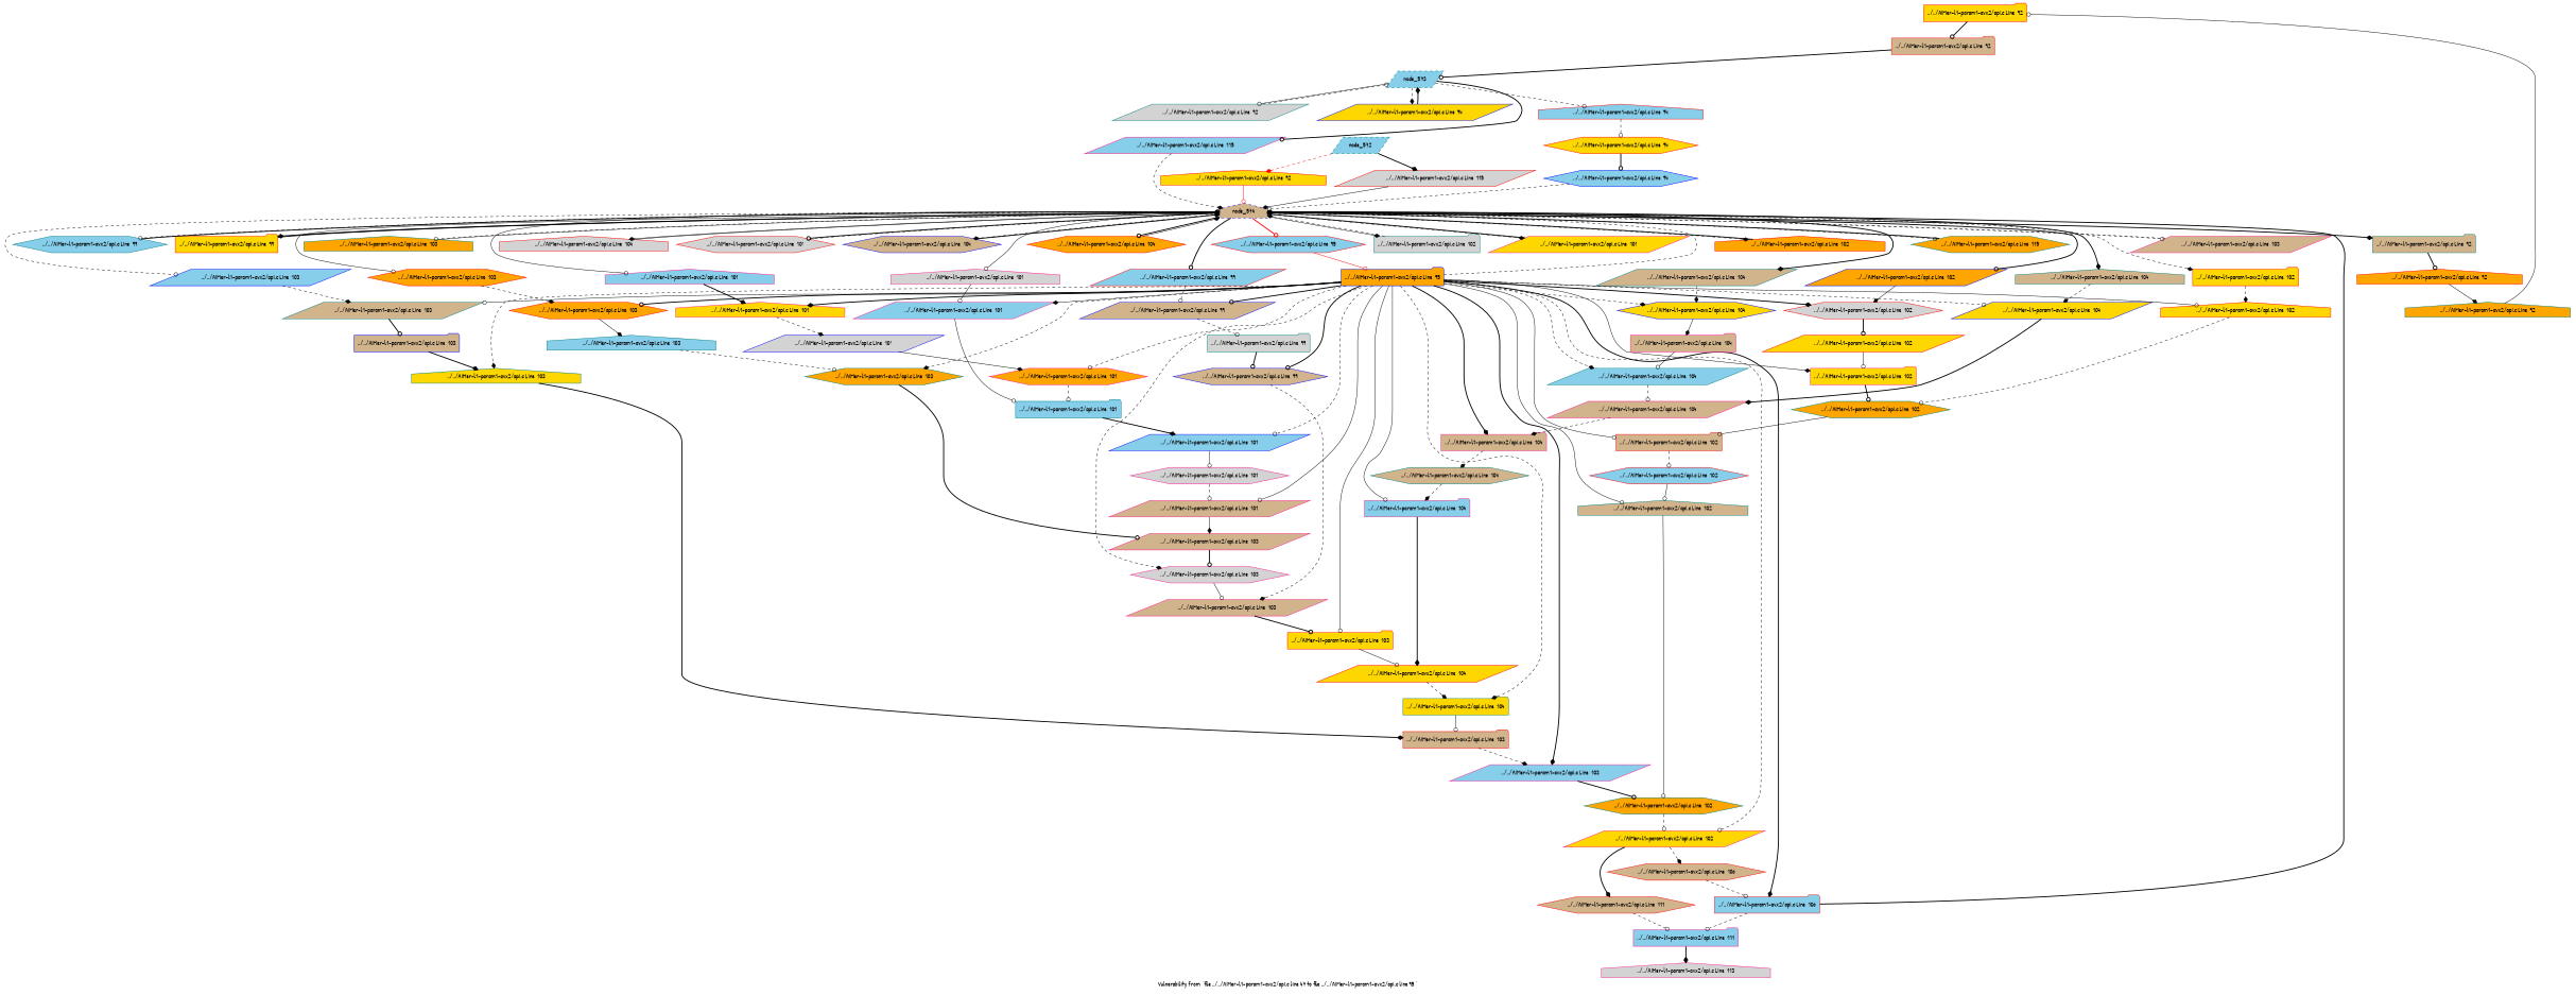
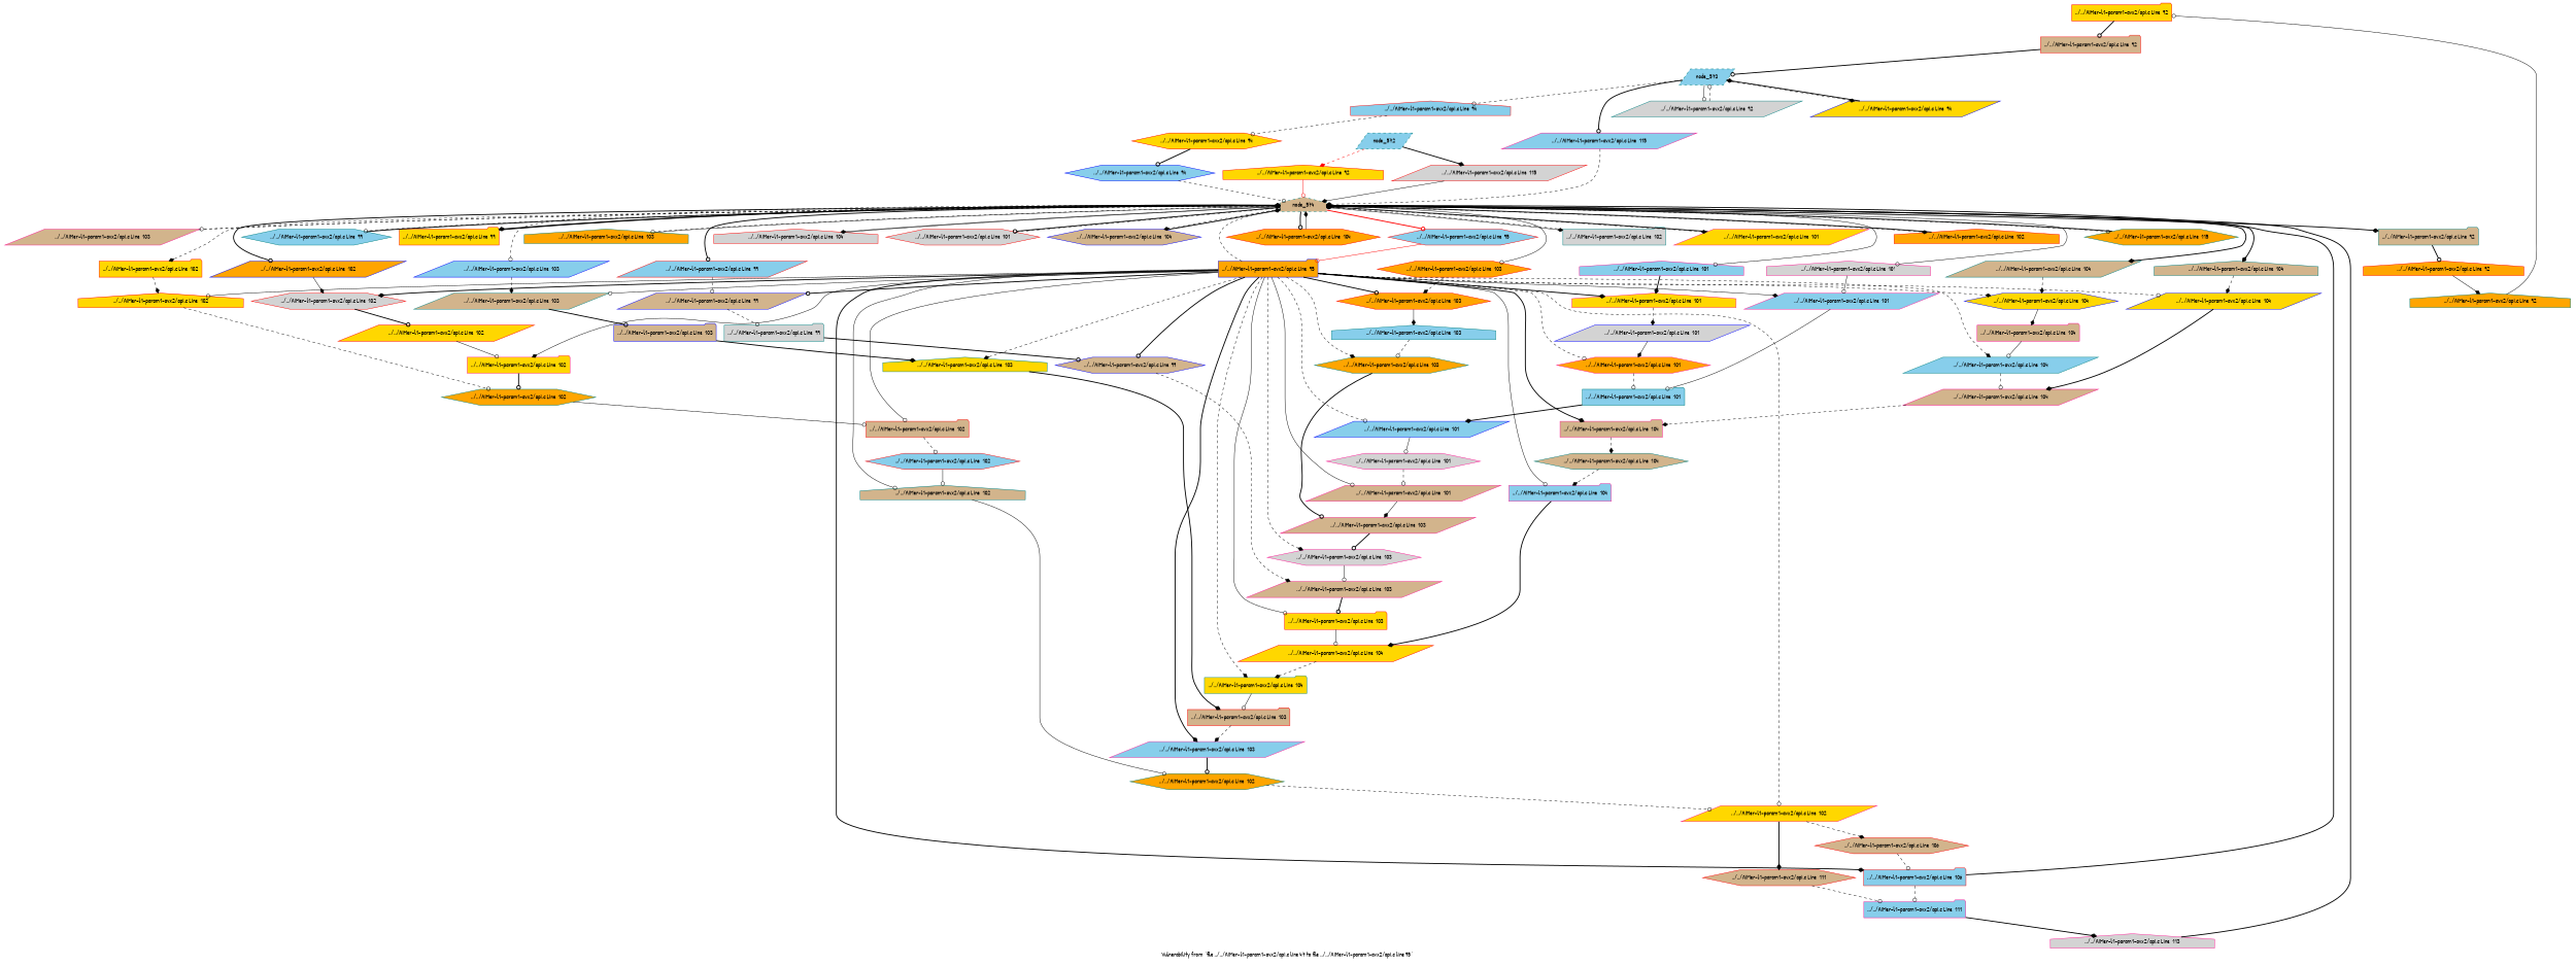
  digraph {
    fontname="Patrick Hand"
    label="Vulnerability from  'file ../../AIMer-l1-param1-avx2/api.c line 47 to file ../../AIMer-l1-param1-avx2/api.c line 95 ' "
    node [color=red fillcolor=tan fontname="Patrick Hand" shape=parallelogram style="solid,filled"]
    edge [arrowhead=odot fontname="Patrick Hand" style=dashed]
    n1 [fillcolor=gold label="../../AIMer-l1-param1-avx2/api.c Line  92" shape=folder]
    n2 [label="../../AIMer-l1-param1-avx2/api.c Line  92" shape=folder]
    node_573 [color=teal fillcolor=skyblue style="dashed,filled"]
    n4 [color=teal fillcolor=lightgrey label="../../AIMer-l1-param1-avx2/api.c Line  92"]
    n5 [color=blue fillcolor=gold label="../../AIMer-l1-param1-avx2/api.c Line  94"]
    n6 [fillcolor=skyblue label="../../AIMer-l1-param1-avx2/api.c Line  94" shape=house]
    n7 [color=deeppink fillcolor=skyblue label="../../AIMer-l1-param1-avx2/api.c Line  115"]
    n8 [color=teal label="../../AIMer-l1-param1-avx2/api.c Line  92" shape=folder]
    n9 [fillcolor=orange label="../../AIMer-l1-param1-avx2/api.c Line  92" shape=house]
    n10 [color=teal fillcolor=orange label="../../AIMer-l1-param1-avx2/api.c Line  92" shape=house]
    n11 [color=deeppink fillcolor=skyblue label="../../AIMer-l1-param1-avx2/api.c Line  101" shape=house]
    n12 [color=deeppink fillcolor=gold label="../../AIMer-l1-param1-avx2/api.c Line  101" shape=house]
    n13 [color=blue fillcolor=lightgrey label="../../AIMer-l1-param1-avx2/api.c Line  101"]
    n14 [color=deeppink fillcolor=orange label="../../AIMer-l1-param1-avx2/api.c Line  101" shape=hexagon]
    n15 [color=blue label="../../AIMer-l1-param1-avx2/api.c Line  99" shape=hexagon]
    n16 [color=deeppink label="../../AIMer-l1-param1-avx2/api.c Line  103"]
    n17 [fillcolor=gold label="../../AIMer-l1-param1-avx2/api.c Line  103" shape=folder]
    n18 [fillcolor=gold label="../../AIMer-l1-param1-avx2/api.c Line  104"]
    n19 [fillcolor=gold label="../../AIMer-l1-param1-avx2/api.c Line  92" shape=house]
-   node_574 [color=blue shape=house style="dashed,filled"]
+   node_574 [color=teal shape=house style="dashed,filled"]
    n21 [color=deeppink label="../../AIMer-l1-param1-avx2/api.c Line  103"]
    n22 [color=blue fillcolor=skyblue label="../../AIMer-l1-param1-avx2/api.c Line  103"]
    n23 [fillcolor=skyblue label="../../AIMer-l1-param1-avx2/api.c Line  95" shape=hexagon]
    n24 [color=teal fillcolor=skyblue label="../../AIMer-l1-param1-avx2/api.c Line  99" shape=hexagon]
    n25 [fillcolor=gold label="../../AIMer-l1-param1-avx2/api.c Line  99" shape=folder]
    n26 [fillcolor=skyblue label="../../AIMer-l1-param1-avx2/api.c Line  99"]
    n27 [color=teal fillcolor=orange label="../../AIMer-l1-param1-avx2/api.c Line  103" shape=house]
    n28 [fillcolor=orange label="../../AIMer-l1-param1-avx2/api.c Line  103" shape=hexagon]
    n29 [fillcolor=lightgrey label="../../AIMer-l1-param1-avx2/api.c Line  104" shape=house]
    n30 [fillcolor=lightgrey label="../../AIMer-l1-param1-avx2/api.c Line  101" shape=hexagon]
    n31 [color=blue label="../../AIMer-l1-param1-avx2/api.c Line  104" shape=hexagon]
    n32 [color=teal label="../../AIMer-l1-param1-avx2/api.c Line  104"]
    n33 [fillcolor=orange label="../../AIMer-l1-param1-avx2/api.c Line  104" shape=hexagon]
    n34 [color=teal label="../../AIMer-l1-param1-avx2/api.c Line  104" shape=house]
    n35 [color=deeppink fillcolor=lightgrey label="../../AIMer-l1-param1-avx2/api.c Line  101" shape=house]
    n36 [color=teal fillcolor=lightgrey label="../../AIMer-l1-param1-avx2/api.c Line  102" shape=folder]
    n37 [color=deeppink fillcolor=gold label="../../AIMer-l1-param1-avx2/api.c Line  101"]
    n38 [fillcolor=gold label="../../AIMer-l1-param1-avx2/api.c Line  102" shape=folder]
    n39 [fillcolor=orange label="../../AIMer-l1-param1-avx2/api.c Line  102" shape=house]
    n40 [color=blue fillcolor=orange label="../../AIMer-l1-param1-avx2/api.c Line  102"]
    n41 [color=teal fillcolor=orange label="../../AIMer-l1-param1-avx2/api.c Line  115" shape=hexagon]
    n42 [color=teal label="../../AIMer-l1-param1-avx2/api.c Line  103"]
    n43 [color=blue fillcolor=orange label="../../AIMer-l1-param1-avx2/api.c Line  95" shape=folder]
    n44 [color=blue label="../../AIMer-l1-param1-avx2/api.c Line  99"]
    n45 [fillcolor=orange label="../../AIMer-l1-param1-avx2/api.c Line  103" shape=hexagon]
    n46 [color=blue fillcolor=gold label="../../AIMer-l1-param1-avx2/api.c Line  104" shape=hexagon]
    n47 [color=blue fillcolor=gold label="../../AIMer-l1-param1-avx2/api.c Line  104"]
    n48 [color=deeppink fillcolor=skyblue label="../../AIMer-l1-param1-avx2/api.c Line  101"]
    n49 [fillcolor=gold label="../../AIMer-l1-param1-avx2/api.c Line  102" shape=house]
    n50 [fillcolor=lightgrey label="../../AIMer-l1-param1-avx2/api.c Line  102" shape=hexagon]
    n51 [color=teal fillcolor=skyblue label="../../AIMer-l1-param1-avx2/api.c Line  101" shape=folder]
    n52 [color=blue fillcolor=skyblue label="../../AIMer-l1-param1-avx2/api.c Line  101"]
    n53 [color=blue label="../../AIMer-l1-param1-avx2/api.c Line  103" shape=folder]
    n54 [label="../../AIMer-l1-param1-avx2/api.c Line  102" shape=folder]
    n55 [color=teal label="../../AIMer-l1-param1-avx2/api.c Line  102" shape=house]
    n56 [color=deeppink fillcolor=gold label="../../AIMer-l1-param1-avx2/api.c Line  102"]
    n57 [color=teal fillcolor=gold label="../../AIMer-l1-param1-avx2/api.c Line  103" shape=house]
    n58 [color=deeppink fillcolor=skyblue label="../../AIMer-l1-param1-avx2/api.c Line  103"]
    n59 [color=teal fillcolor=orange label="../../AIMer-l1-param1-avx2/api.c Line  103" shape=hexagon]
    n60 [color=deeppink fillcolor=lightgrey label="../../AIMer-l1-param1-avx2/api.c Line  103" shape=hexagon]
    n61 [color=teal fillcolor=skyblue label="../../AIMer-l1-param1-avx2/api.c Line  104"]
    n62 [color=deeppink label="../../AIMer-l1-param1-avx2/api.c Line  104" shape=folder]
    n63 [color=deeppink fillcolor=skyblue label="../../AIMer-l1-param1-avx2/api.c Line  104" shape=folder]
    n64 [color=deeppink label="../../AIMer-l1-param1-avx2/api.c Line  101"]
    n65 [color=deeppink fillcolor=gold label="../../AIMer-l1-param1-avx2/api.c Line  102" shape=folder]
    n66 [color=teal fillcolor=gold label="../../AIMer-l1-param1-avx2/api.c Line  104" shape=folder]
    n67 [fillcolor=skyblue label="../../AIMer-l1-param1-avx2/api.c Line  106" shape=folder]
    n68 [color=teal fillcolor=lightgrey label="../../AIMer-l1-param1-avx2/api.c Line  99" shape=folder]
    n69 [color=teal fillcolor=skyblue label="../../AIMer-l1-param1-avx2/api.c Line  103" shape=house]
    n70 [color=deeppink label="../../AIMer-l1-param1-avx2/api.c Line  104" shape=folder]
    n71 [color=deeppink label="../../AIMer-l1-param1-avx2/api.c Line  104"]
    n72 [color=teal fillcolor=orange label="../../AIMer-l1-param1-avx2/api.c Line  102" shape=hexagon]
    n73 [fillcolor=gold label="../../AIMer-l1-param1-avx2/api.c Line  102"]
    n74 [fillcolor=gold label="../../AIMer-l1-param1-avx2/api.c Line  94" shape=hexagon]
    n75 [color=blue fillcolor=skyblue label="../../AIMer-l1-param1-avx2/api.c Line  94" shape=hexagon]
    node_572 [color=teal fillcolor=skyblue style="dashed,filled"]
    n77 [fillcolor=lightgrey label="../../AIMer-l1-param1-avx2/api.c Line  115"]
    n78 [fillcolor=skyblue label="../../AIMer-l1-param1-avx2/api.c Line  102" shape=hexagon]
    n79 [color=teal fillcolor=orange label="../../AIMer-l1-param1-avx2/api.c Line  102" shape=hexagon]
    n80 [label="../../AIMer-l1-param1-avx2/api.c Line  106" shape=hexagon]
    n81 [label="../../AIMer-l1-param1-avx2/api.c Line  111" shape=hexagon]
    n82 [label="../../AIMer-l1-param1-avx2/api.c Line  103" shape=folder]
    n83 [color=deeppink label="../../AIMer-l1-param1-avx2/api.c Line  103"]
    n84 [color=teal label="../../AIMer-l1-param1-avx2/api.c Line  104" shape=hexagon]
    n85 [color=deeppink fillcolor=lightgrey label="../../AIMer-l1-param1-avx2/api.c Line  101" shape=hexagon]
    n86 [color=deeppink fillcolor=skyblue label="../../AIMer-l1-param1-avx2/api.c Line  111" shape=folder]
    n87 [color=deeppink fillcolor=lightgrey label="../../AIMer-l1-param1-avx2/api.c Line  113" shape=house]
    n1 -> n2 [style=bold]
    n2 -> node_573 [style=bold]
    node_573 -> n4 [style=solid]
    node_573 -> n5 [arrowhead=diamond]
    node_573 -> n6
    node_573 -> n7 [style=bold]
    n4 -> node_573
    n5 -> node_573 [arrowhead=diamond style=bold]
    n6 -> n74
    n7 -> node_574 [arrowhead=diamond]
    n8 -> n9 [style=bold]
    n9 -> n10 [arrowhead=diamond style=solid]
    n10 -> n1 [style=solid]
    n11 -> n12 [arrowhead=diamond style=bold]
    n12 -> n13 [arrowhead=diamond]
    n13 -> n14 [arrowhead=diamond style=solid]
    n14 -> n51
    n15 -> n16 [arrowhead=diamond]
    n16 -> n17 [style=bold]
    n17 -> n18 [style=solid]
    n18 -> n66 [arrowhead=diamond]
    n19 -> node_574 [color=red style=solid]
    node_574 -> n8 [arrowhead=diamond style=bold]
    node_574 -> n11 [style=solid]
    node_574 -> n21
    node_574 -> n22
    node_574 -> n23 [color=red style=bold]
    node_574 -> n24
    node_574 -> n25 [arrowhead=diamond style=bold]
    node_574 -> n26 [style=bold]
    node_574 -> n27
    node_574 -> n28 [style=solid]
    node_574 -> n29 [arrowhead=diamond style=solid]
    node_574 -> n30 [style=bold]
    node_574 -> n31 [arrowhead=diamond]
    node_574 -> n32 [arrowhead=diamond style=bold]
    node_574 -> n33 [style=bold]
    node_574 -> n34 [arrowhead=diamond style=bold]
    node_574 -> n35 [style=solid]
    node_574 -> n36 [arrowhead=diamond style=solid]
    node_574 -> n37 [arrowhead=diamond]
    node_574 -> n38 [arrowhead=diamond]
    node_574 -> n39 [arrowhead=diamond]
    node_574 -> n40 [style=bold]
    node_574 -> n41
    n21 -> node_574
    n22 -> n42 [arrowhead=diamond]
    n23 -> n43 [color=red style=solid]
    n24 -> node_574 [style=bold]
    n25 -> node_574 [arrowhead=diamond style=bold]
    n26 -> n44
    n27 -> node_574 [style=solid]
    n28 -> n45 [arrowhead=diamond]
    n29 -> node_574 [arrowhead=diamond style=solid]
    n30 -> node_574
    n31 -> node_574 [arrowhead=diamond style=bold]
    n32 -> n46 [arrowhead=diamond]
    n33 -> node_574 [arrowhead=diamond style=solid]
    n34 -> n47 [arrowhead=diamond]
    n35 -> n48 [style=solid]
    n36 -> node_574 [arrowhead=diamond]
    n37 -> node_574 [style=bold]
    n38 -> n49 [arrowhead=diamond]
    n39 -> node_574 [arrowhead=diamond style=bold]
    n40 -> n50 [arrowhead=diamond style=solid]
    n41 -> node_574 [style=bold]
    n42 -> n53 [style=bold]
    n43 -> n12 [arrowhead=diamond style=bold]
    n43 -> n14
    n43 -> n15 [style=bold]
    n43 -> n17 [style=solid]
    n43 -> node_574
    n43 -> n42 [style=solid]
    n43 -> n44 [style=bold]
    n43 -> n45 [style=bold]
    n43 -> n46 [arrowhead=diamond]
    n43 -> n47
    n43 -> n48 [arrowhead=diamond style=solid]
    n43 -> n49 [style=solid]
    n43 -> n50 [arrowhead=diamond style=bold]
    n43 -> n52
    n43 -> n54 [style=solid]
    n43 -> n55 [style=solid]
    n43 -> n56
    n43 -> n57 [arrowhead=diamond]
    n43 -> n58 [arrowhead=diamond style=bold]
    n43 -> n59 [arrowhead=diamond]
    n43 -> n60 [arrowhead=diamond]
    n43 -> n61 [arrowhead=diamond]
    n43 -> n62 [arrowhead=diamond style=bold]
    n43 -> n63 [style=solid]
    n43 -> n64 [style=solid]
    n43 -> n65 [arrowhead=diamond style=solid]
    n43 -> n66 [arrowhead=diamond]
    n43 -> n67 [arrowhead=diamond style=bold]
    n44 -> n68
    n45 -> n69 [arrowhead=diamond style=solid]
    n46 -> n70 [arrowhead=diamond style=solid]
    n47 -> n71 [arrowhead=diamond style=bold]
    n48 -> n51 [style=solid]
    n49 -> n72
    n50 -> n73 [style=bold]
    n51 -> n52 [arrowhead=diamond style=bold]
    n52 -> n85 [style=solid]
    n53 -> n57 [arrowhead=diamond style=bold]
    n54 -> n78
    n55 -> n79 [style=solid]
    n56 -> n80 [arrowhead=diamond]
    n56 -> n81 [arrowhead=diamond style=bold]
    n57 -> n82 [arrowhead=diamond style=bold]
    n58 -> n79 [style=bold]
    n59 -> n83 [style=bold]
    n60 -> n16 [style=solid]
    n61 -> n71
    n62 -> n84 [arrowhead=diamond]
    n63 -> n18 [arrowhead=diamond style=bold]
    n64 -> n83 [arrowhead=diamond style=solid]
    n65 -> n72 [style=bold]
    n66 -> n82 [style=solid]
    n67 -> node_574 [arrowhead=diamond style=bold]
    n67 -> n86
    n68 -> n15 [style=bold]
    n69 -> n59
    n70 -> n61 [style=solid]
    n71 -> n62 [arrowhead=diamond]
    n72 -> n54 [style=solid]
    n73 -> n65 [style=solid]
    n74 -> n75 [style=bold]
    n75 -> node_574
    node_572 -> n19 [arrowhead=diamond color=red]
    node_572 -> n77 [arrowhead=diamond style=bold]
    n77 -> node_574 [arrowhead=diamond style=solid]
    n78 -> n55 [style=solid]
    n79 -> n56
    n80 -> n67
    n81 -> n86
    n82 -> n58 [arrowhead=diamond]
    n83 -> n60 [style=bold]
    n84 -> n63 [arrowhead=diamond]
    n85 -> n64
    n86 -> n87 [arrowhead=diamond style=bold]
+   n87 -> node_574 [style=bold]
  }
